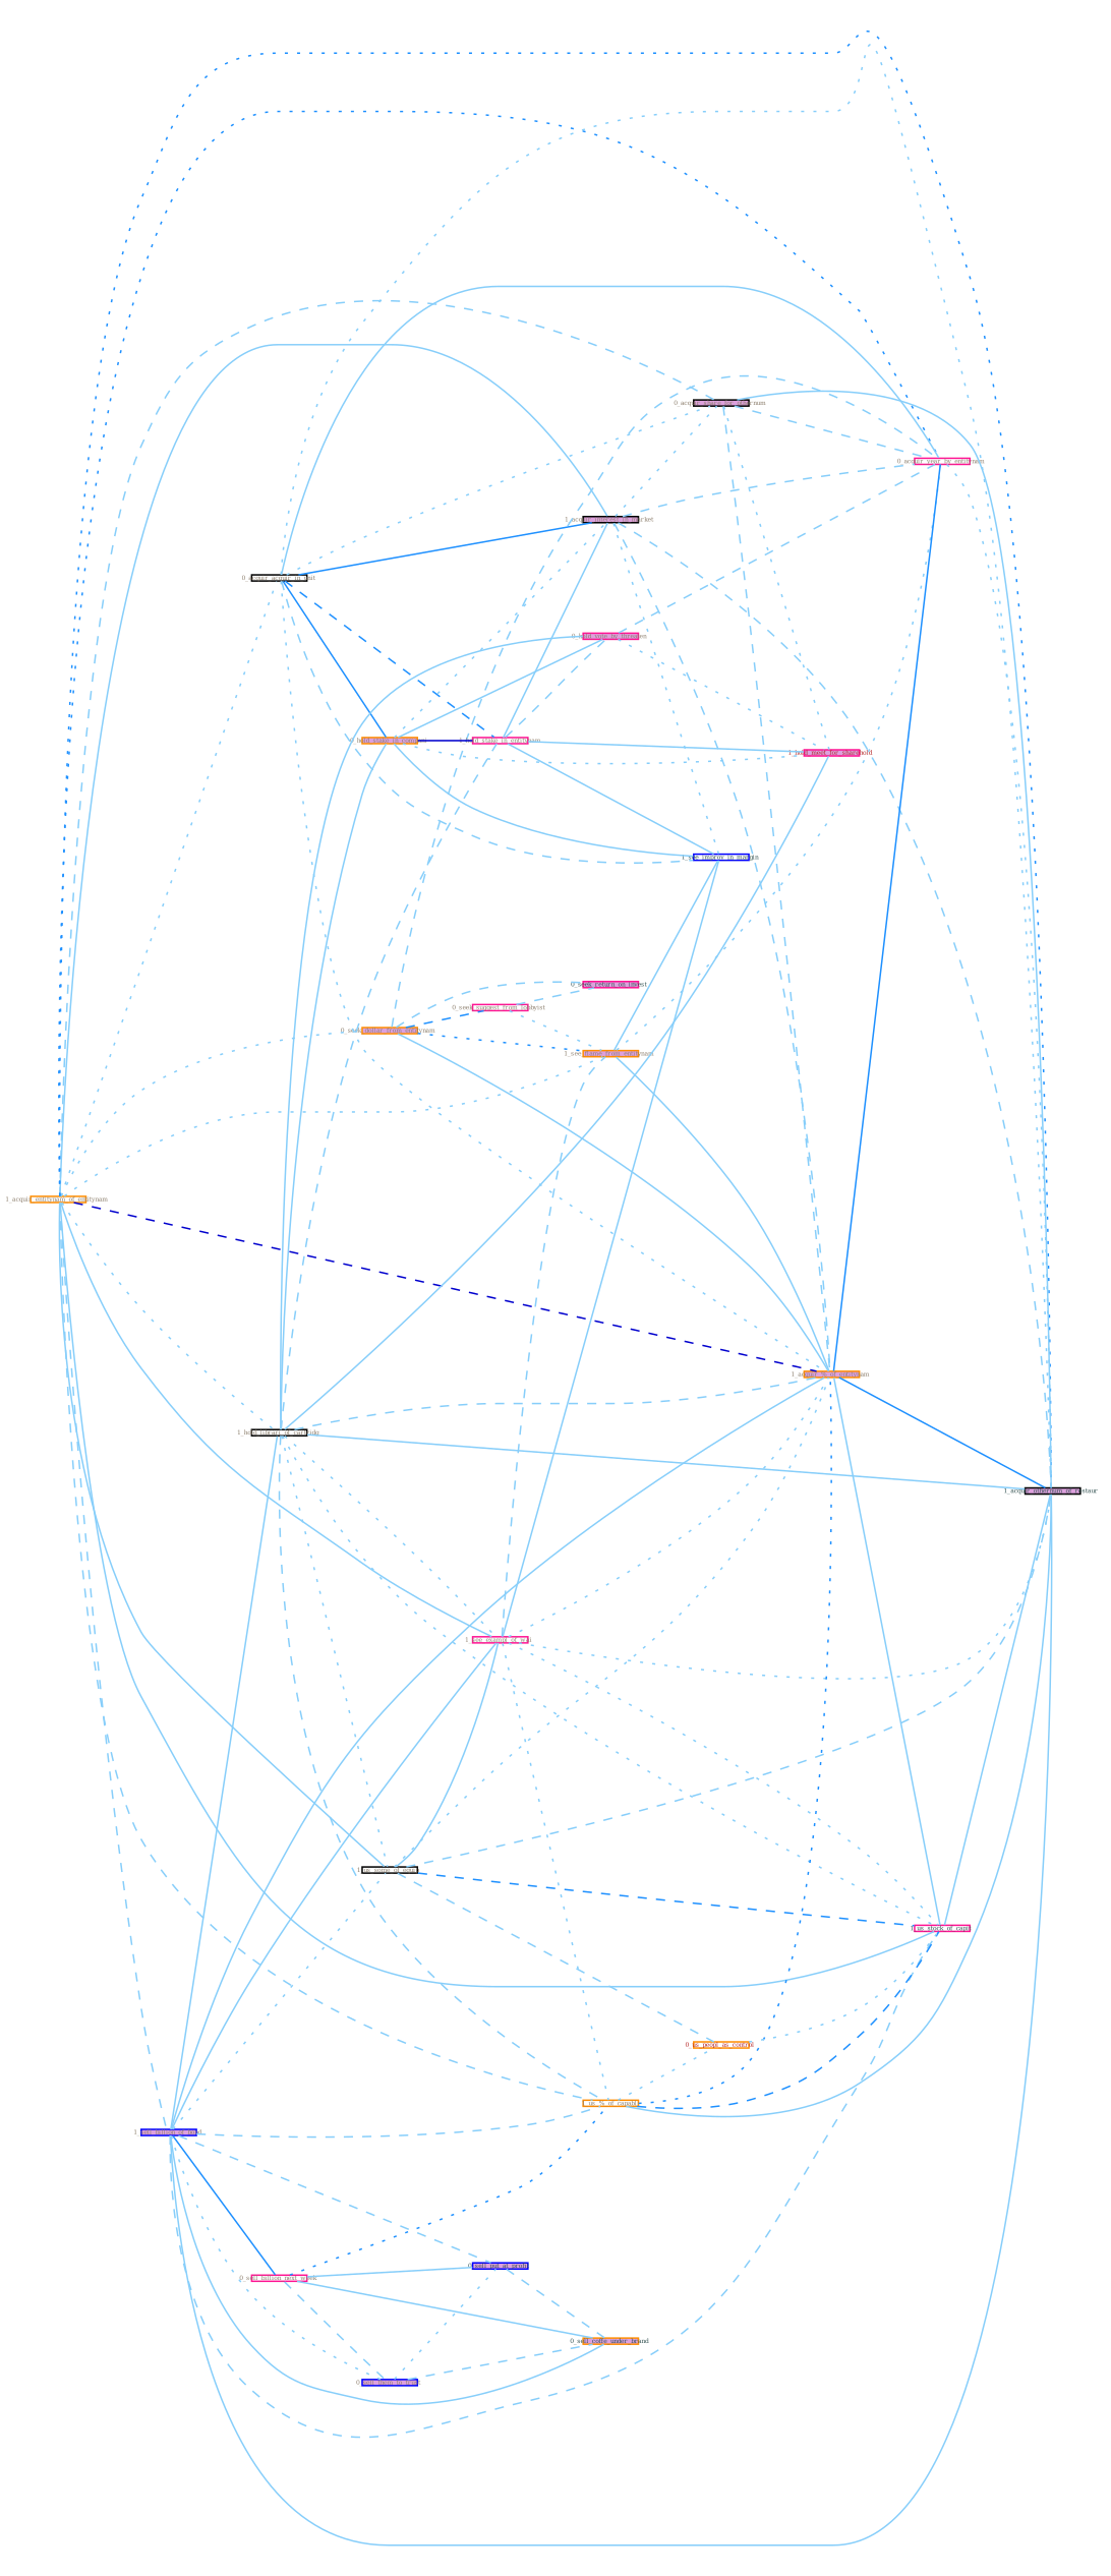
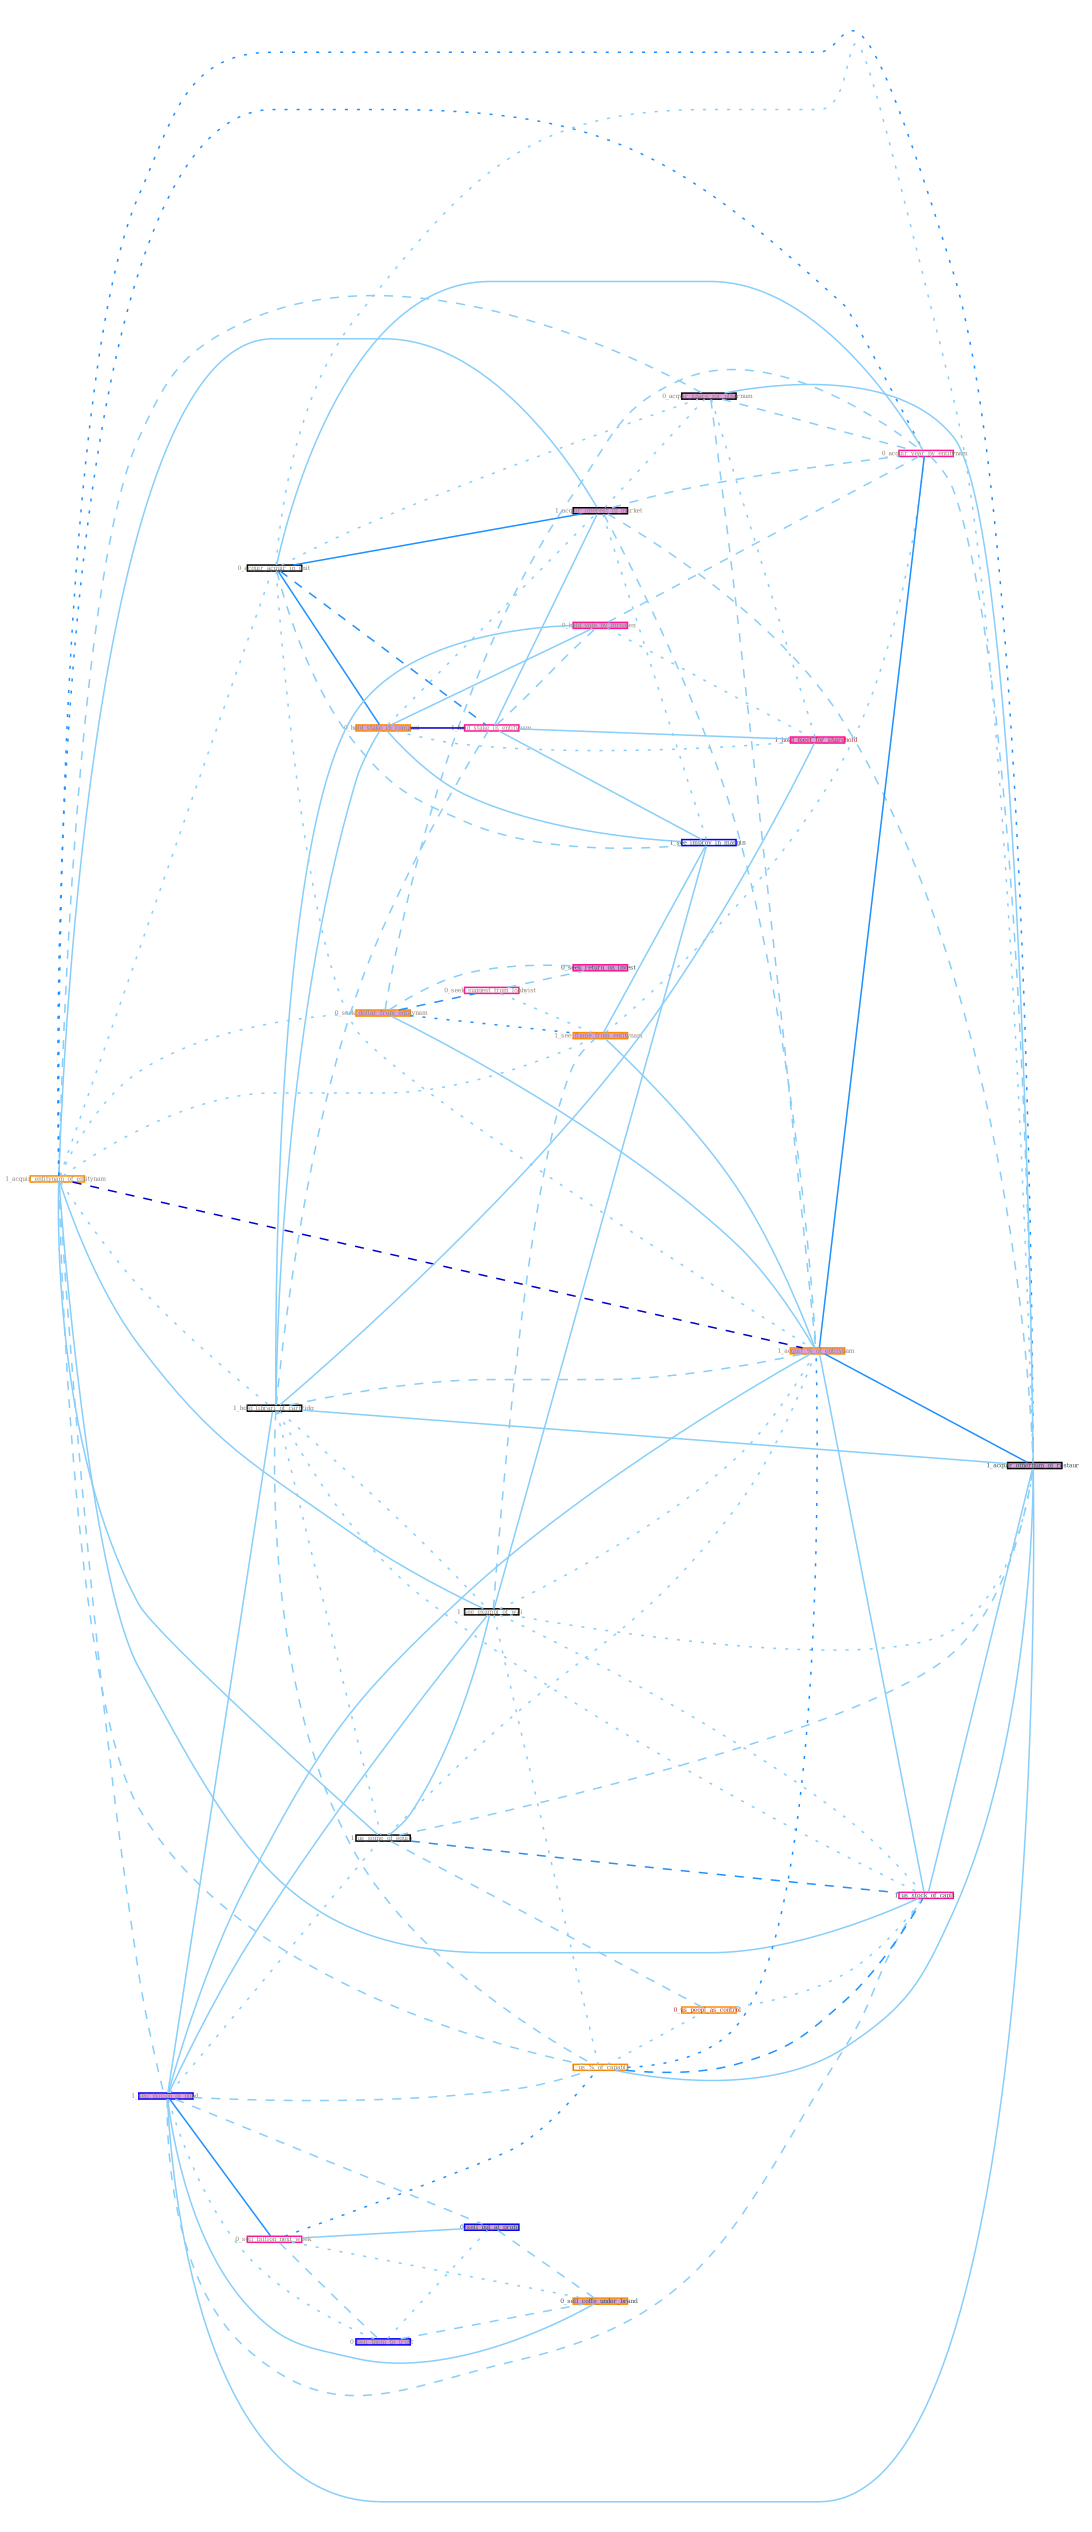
  graph {
    rankdir=LR
    node [color=deeppink fillcolor=plum fixedsize=true fontcolor="#8b7d6b" fontsize=4 shape=polygon style=filled]
    edge [color="#87cefa" style=dotted w=1]
    "1_acquir_entitynam_of_entitynam " [color=darkorange fillcolor=white height=.06 width=.5]
    "1_sell_billion_of_bond " [color=blue height=.06 width=.5]
    "0_seek_dollar_from_entitynam " [color=darkorange height=.06 width=.5]
    n4 [color=black fillcolor=white height=.06 label="0_acquir_acquir_in_unit" width=.5]
    "0_seek_suggest_from_lobbyist " [fillcolor=white height=.06 width=.5]
    "1_hold_librari_of_cartridg " [color=black fillcolor=white height=.06 width=.5]
    "1_us_some_of_equip " [color=black fillcolor=white height=.06 width=.5]
-   "1_see_exampl_of_wai " [fillcolor=white height=.06 width=.5]
+   "1_see_exampl_of_wai " [color=black fillcolor=white height=.06 width=.5]
    "1_see_flame_from_entitynam " [color=darkorange height=.06 width=.5]
    "0_hold_stake_in_compani " [color=darkorange height=.06 width=.5]
    n11 [fillcolor=white height=.06 label="1_hold_stake_in_entitynam" width=.5]
    "0_sell_billion_next_week " [fillcolor=white height=.06 width=.5]
    "0_hold_vote_by_threaten " [height=.06 width=.5]
    "1_acquir_interest_in_market " [color=black height=.06 width=.5]
    "0_acquir_share_for_othernum " [color=black height=.06 width=.5]
    "1_us_%_of_capabl " [color=darkorange fillcolor=white height=.06 width=.5]
    "0_sell_them_to_trust " [color=blue height=.06 width=.5]
    "1_acquir_%_of_entitynam " [color=darkorange height=.06 width=.5]
    "0_acquir_year_by_entitynam " [fillcolor=white height=.06 width=.5]
    "0_us_peopl_as_control " [color=darkorange fillcolor=white fontcolor="#b22222" height=.06 width=.5]
    "1_hold_meet_for_sharehold " [fontcolor="#b22222" height=.06 width=.5]
    "1_us_stock_of_capit " [fillcolor=white fontcolor="#2f4f4f" height=.06 width=.5]
    "1_acquir_othernum_of_restaur " [color=black fontcolor="#2f4f4f" height=.06 width=.5]
    "0_sell_put_at_profit " [color=blue fontcolor="#2f4f4f" height=.06 width=.5]
    "0_sell_coffe_under_brand " [color=darkorange fontcolor="#2f4f4f" height=.06 width=.5]
    "0_seek_return_on_invest " [fontcolor="#2f4f4f" height=.06 width=.5]
    "1_see_improv_in_margin " [color=blue fillcolor=white fontcolor="#2f4f4f" height=.06 width=.5]
    subgraph sub_1 {
      "1_acquir_entitynam_of_entitynam "
      "1_sell_billion_of_bond "
      "0_seek_dollar_from_entitynam "
      n4
      "0_seek_suggest_from_lobbyist "
      "1_hold_librari_of_cartridg "
      "1_us_some_of_equip "
      "1_see_exampl_of_wai "
      "1_see_flame_from_entitynam "
      "0_hold_stake_in_compani "
      n11
      "0_sell_billion_next_week "
      "0_hold_vote_by_threaten "
      "1_acquir_interest_in_market "
      "0_acquir_share_for_othernum "
      "1_us_%_of_capabl "
      "0_sell_them_to_trust "
      "1_acquir_%_of_entitynam "
      "0_acquir_year_by_entitynam "
    }
    subgraph sub_2 {
      "0_us_peopl_as_control "
      "1_hold_meet_for_sharehold "
    }
    "1_acquir_entitynam_of_entitynam " -- "1_sell_billion_of_bond " [style=dashed]
    "1_acquir_entitynam_of_entitynam " -- "0_seek_dollar_from_entitynam "
    "1_acquir_entitynam_of_entitynam " -- n4
    "1_acquir_entitynam_of_entitynam " -- "1_hold_librari_of_cartridg "
    "1_acquir_entitynam_of_entitynam " -- "1_us_some_of_equip " [style=solid]
    "1_acquir_entitynam_of_entitynam " -- "1_see_exampl_of_wai " [style=solid]
    "1_acquir_entitynam_of_entitynam " -- "1_see_flame_from_entitynam "
    "1_acquir_entitynam_of_entitynam " -- "1_acquir_interest_in_market " [style=solid]
    "1_acquir_entitynam_of_entitynam " -- "0_acquir_share_for_othernum " [style=dashed]
    "1_acquir_entitynam_of_entitynam " -- "1_us_%_of_capabl " [style=dashed]
    "1_acquir_entitynam_of_entitynam " -- "1_acquir_%_of_entitynam " [color="#0000cd" style=dashed w=3]
    "1_acquir_entitynam_of_entitynam " -- "0_acquir_year_by_entitynam " [color="#1e90ff" w=2]
    "1_acquir_entitynam_of_entitynam " -- "1_us_stock_of_capit " [style=solid]
    "1_acquir_entitynam_of_entitynam " -- "1_acquir_othernum_of_restaur " [color="#1e90ff" w=2]
    "1_sell_billion_of_bond " -- "1_hold_librari_of_cartridg " [style=solid]
    "1_sell_billion_of_bond " -- "1_us_some_of_equip "
    "1_sell_billion_of_bond " -- "1_see_exampl_of_wai " [style=solid]
    "1_sell_billion_of_bond " -- "0_sell_billion_next_week " [color="#1e90ff" style=solid w=2]
    "1_sell_billion_of_bond " -- "1_us_%_of_capabl " [style=dashed]
    "1_sell_billion_of_bond " -- "0_sell_them_to_trust "
    "1_sell_billion_of_bond " -- "1_acquir_%_of_entitynam " [style=solid]
    "1_sell_billion_of_bond " -- "1_us_stock_of_capit " [style=dashed]
    "1_sell_billion_of_bond " -- "1_acquir_othernum_of_restaur " [style=solid]
    "1_sell_billion_of_bond " -- "0_sell_put_at_profit " [style=dashed]
    "1_sell_billion_of_bond " -- "0_sell_coffe_under_brand " [style=solid]
    "0_seek_dollar_from_entitynam " -- "0_seek_suggest_from_lobbyist " [color="#1e90ff" style=dashed w=2]
    "0_seek_dollar_from_entitynam " -- "1_see_flame_from_entitynam " [color="#1e90ff" w=2]
    "0_seek_dollar_from_entitynam " -- "1_acquir_%_of_entitynam " [style=solid]
    "0_seek_dollar_from_entitynam " -- "0_acquir_year_by_entitynam " [style=dashed]
    "0_seek_dollar_from_entitynam " -- "0_seek_return_on_invest " [style=dashed]
    n4 -- "0_hold_stake_in_compani " [color="#1e90ff" style=solid w=2]
    n4 -- n11 [color="#1e90ff" style=dashed w=2]
    n4 -- "1_acquir_interest_in_market " [color="#1e90ff" style=solid w=2]
    n4 -- "0_acquir_share_for_othernum "
    n4 -- "1_acquir_%_of_entitynam "
    n4 -- "0_acquir_year_by_entitynam " [style=solid]
    n4 -- "1_acquir_othernum_of_restaur "
    n4 -- "1_see_improv_in_margin " [style=dashed]
    "0_seek_suggest_from_lobbyist " -- "1_see_flame_from_entitynam "
    "0_seek_suggest_from_lobbyist " -- "0_seek_return_on_invest " [style=dashed]
    "1_hold_librari_of_cartridg " -- "1_us_some_of_equip "
    "1_hold_librari_of_cartridg " -- "1_see_exampl_of_wai "
    "1_hold_librari_of_cartridg " -- "0_hold_stake_in_compani " [style=solid]
    "1_hold_librari_of_cartridg " -- n11 [style=dashed]
    "1_hold_librari_of_cartridg " -- "0_hold_vote_by_threaten " [style=solid]
    "1_hold_librari_of_cartridg " -- "1_us_%_of_capabl " [style=dashed]
    "1_hold_librari_of_cartridg " -- "1_acquir_%_of_entitynam " [style=dashed]
    "1_hold_librari_of_cartridg " -- "1_hold_meet_for_sharehold " [style=solid]
    "1_hold_librari_of_cartridg " -- "1_us_stock_of_capit "
    "1_hold_librari_of_cartridg " -- "1_acquir_othernum_of_restaur " [style=solid]
    "1_us_some_of_equip " -- "1_see_exampl_of_wai " [style=solid]
    "1_us_some_of_equip " -- "1_acquir_%_of_entitynam "
    "1_us_some_of_equip " -- "0_us_peopl_as_control " [style=dashed]
    "1_us_some_of_equip " -- "1_us_stock_of_capit " [color="#1e90ff" style=dashed w=2]
    "1_us_some_of_equip " -- "1_acquir_othernum_of_restaur " [style=dashed]
    "1_see_exampl_of_wai " -- "1_see_flame_from_entitynam " [style=dashed]
    "1_see_exampl_of_wai " -- "1_us_%_of_capabl "
    "1_see_exampl_of_wai " -- "1_acquir_%_of_entitynam "
    "1_see_exampl_of_wai " -- "1_us_stock_of_capit "
    "1_see_exampl_of_wai " -- "1_acquir_othernum_of_restaur "
    "1_see_exampl_of_wai " -- "1_see_improv_in_margin " [style=solid]
    "1_see_flame_from_entitynam " -- "1_acquir_%_of_entitynam " [style=solid]
    "1_see_flame_from_entitynam " -- "0_acquir_year_by_entitynam "
    "1_see_flame_from_entitynam " -- "1_see_improv_in_margin " [style=solid]
    "0_hold_stake_in_compani " -- n11 [color="#0000cd" style=solid w=3]
    "0_hold_stake_in_compani " -- "0_hold_vote_by_threaten " [style=solid]
    "0_hold_stake_in_compani " -- "1_acquir_interest_in_market "
    "0_hold_stake_in_compani " -- "1_hold_meet_for_sharehold "
    "0_hold_stake_in_compani " -- "1_see_improv_in_margin " [style=solid]
    n11 -- "0_hold_vote_by_threaten " [style=dashed]
    n11 -- "1_acquir_interest_in_market " [style=solid]
    n11 -- "1_hold_meet_for_sharehold " [style=solid]
    n11 -- "1_see_improv_in_margin " [style=solid]
    "0_sell_billion_next_week " -- "1_us_%_of_capabl " [color="#1e90ff" w=2]
    "0_sell_billion_next_week " -- "0_sell_them_to_trust " [style=dashed]
    "0_sell_billion_next_week " -- "0_sell_put_at_profit " [style=solid]
-   "0_sell_billion_next_week " -- "0_sell_coffe_under_brand " [style=solid]
+   "0_sell_billion_next_week " -- "0_sell_coffe_under_brand "
    "0_hold_vote_by_threaten " -- "0_acquir_year_by_entitynam " [style=dashed]
    "0_hold_vote_by_threaten " -- "1_hold_meet_for_sharehold "
    "1_acquir_interest_in_market " -- "0_acquir_share_for_othernum "
    "1_acquir_interest_in_market " -- "1_acquir_%_of_entitynam " [style=dashed]
    "1_acquir_interest_in_market " -- "0_acquir_year_by_entitynam " [style=dashed]
    "1_acquir_interest_in_market " -- "1_acquir_othernum_of_restaur " [style=dashed]
    "1_acquir_interest_in_market " -- "1_see_improv_in_margin "
    "0_acquir_share_for_othernum " -- "1_acquir_%_of_entitynam " [style=dashed]
    "0_acquir_share_for_othernum " -- "0_acquir_year_by_entitynam " [style=dashed]
    "0_acquir_share_for_othernum " -- "1_hold_meet_for_sharehold "
    "0_acquir_share_for_othernum " -- "1_acquir_othernum_of_restaur " [style=solid]
    "1_us_%_of_capabl " -- "1_acquir_%_of_entitynam " [color="#1e90ff" w=2]
    "1_us_%_of_capabl " -- "0_us_peopl_as_control "
    "1_us_%_of_capabl " -- "1_us_stock_of_capit " [color="#1e90ff" style=dashed w=2]
    "1_us_%_of_capabl " -- "1_acquir_othernum_of_restaur " [style=solid]
    "0_sell_them_to_trust " -- "0_sell_put_at_profit "
    "0_sell_them_to_trust " -- "0_sell_coffe_under_brand " [style=dashed]
    "1_acquir_%_of_entitynam " -- "0_acquir_year_by_entitynam " [color="#1e90ff" style=solid w=2]
    "1_acquir_%_of_entitynam " -- "1_us_stock_of_capit " [style=solid]
    "1_acquir_%_of_entitynam " -- "1_acquir_othernum_of_restaur " [color="#1e90ff" style=solid w=2]
-   "0_acquir_year_by_entitynam " -- "1_acquir_othernum_of_restaur "
+   "0_acquir_year_by_entitynam " -- "1_acquir_othernum_of_restaur " [style=dashed]
    "0_us_peopl_as_control " -- "1_us_stock_of_capit "
    "1_us_stock_of_capit " -- "1_acquir_othernum_of_restaur " [style=solid]
    "0_sell_put_at_profit " -- "0_sell_coffe_under_brand " [style=dashed]
  }
